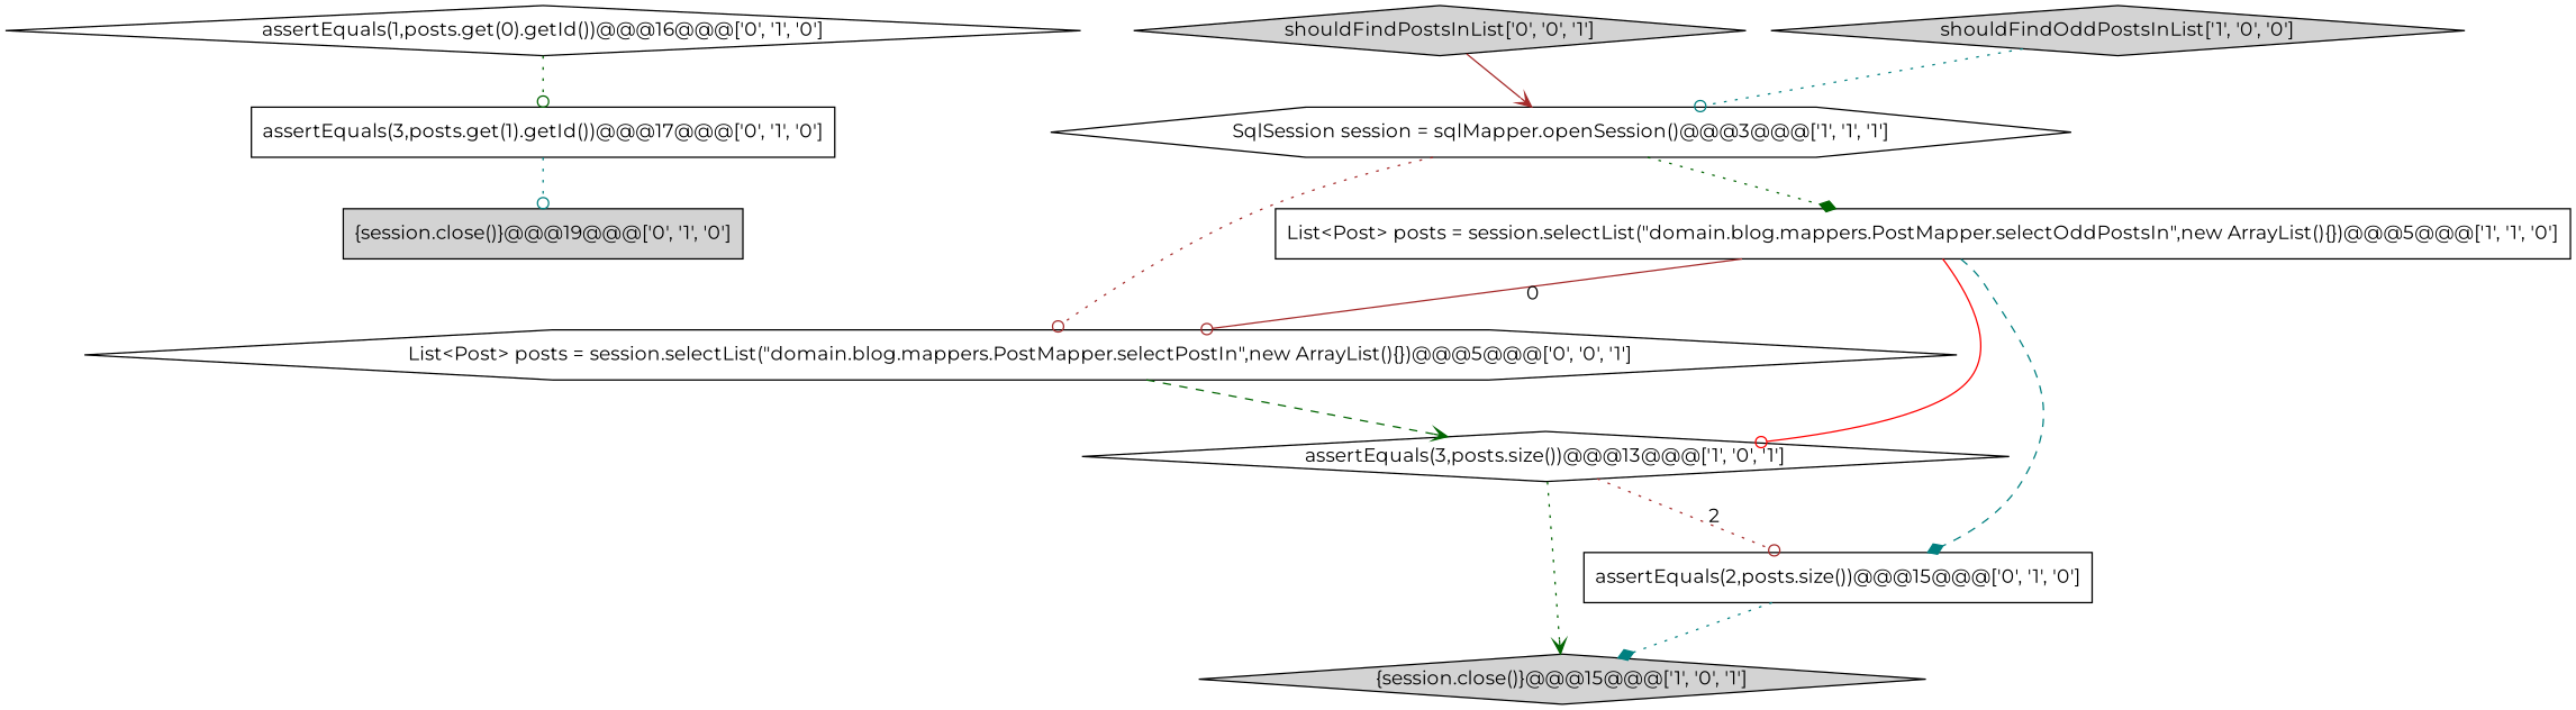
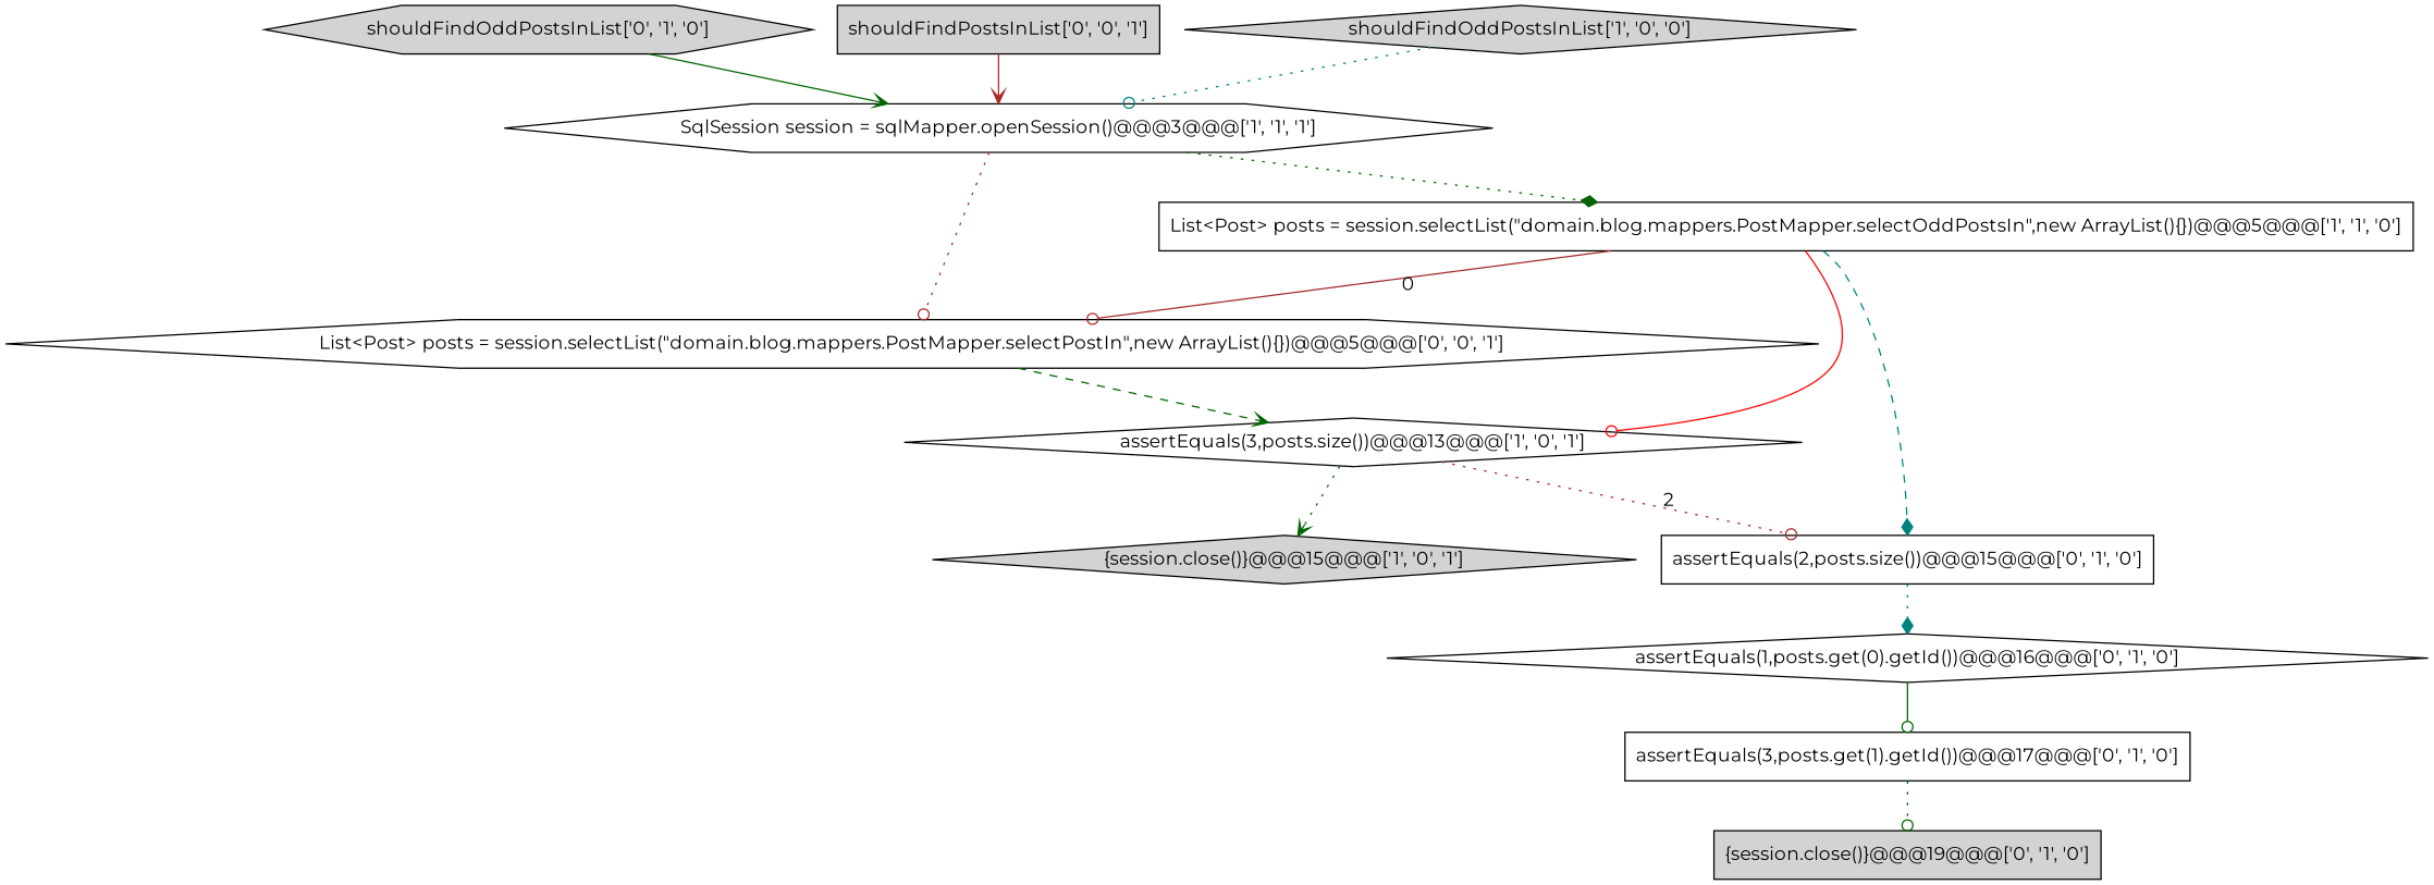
  digraph {
    fontname=Montserrat
    node [fillcolor=white fontname=Montserrat shape=diamond style=filled]
    edge [arrowhead=odot color=darkgreen fontname=Montserrat style=dotted]
    n1 [label="assertEquals(1,posts.get(0).getId())@@@16@@@['0', '1', '0']"]
    n2 [label="assertEquals(3,posts.get(1).getId())@@@17@@@['0', '1', '0']" shape=box]
    n3 [fillcolor=lightgray label="{session.close()}@@@19@@@['0', '1', '0']" shape=box]
    n4 [fillcolor=lightgray label="{session.close()}@@@15@@@['1', '0', '1']"]
    n5 [label="List<Post> posts = session.selectList(\"domain.blog.mappers.PostMapper.selectPostIn\",new ArrayList(){})@@@5@@@['0', '0', '1']" shape=hexagon]
    n6 [label="assertEquals(3,posts.size())@@@13@@@['1', '0', '1']"]
    n7 [label="assertEquals(2,posts.size())@@@15@@@['0', '1', '0']" shape=box]
+   n8 [fillcolor=lightgray label="shouldFindOddPostsInList['0', '1', '0']" shape=hexagon]
    n9 [label="SqlSession session = sqlMapper.openSession()@@@3@@@['1', '1', '1']" shape=hexagon]
    n10 [label="List<Post> posts = session.selectList(\"domain.blog.mappers.PostMapper.selectOddPostsIn\",new ArrayList(){})@@@5@@@['1', '1', '0']" shape=box]
-   n11 [fillcolor=lightgray label="shouldFindPostsInList['0', '0', '1']"]
+   n11 [fillcolor=lightgray label="shouldFindPostsInList['0', '0', '1']" shape=box]
    n12 [fillcolor=lightgray label="shouldFindOddPostsInList['1', '0', '0']"]
-   n1 -> n2
-   n2 -> n3 [color=teal]
+   n1 -> n2 [style=solid]
+   n2 -> n3
    n5 -> n6 [arrowhead=vee style=dashed]
    n6 -> n4 [arrowhead=vee]
    n6 -> n7 [color=brown label=2]
-   n7 -> n4 [arrowhead=diamond color=teal]
+   n7 -> n1 [arrowhead=diamond color=teal]
+   n8 -> n9 [arrowhead=vee style=solid]
    n9 -> n5 [color=brown]
    n9 -> n10 [arrowhead=diamond]
    n10 -> n5 [color=brown label=0 style=solid]
    n10 -> n6 [color=red style=solid]
    n10 -> n7 [arrowhead=diamond color=teal style=dashed]
    n11 -> n9 [arrowhead=vee color=brown style=solid]
    n12 -> n9 [color=teal]
  }
